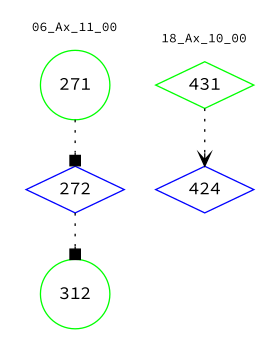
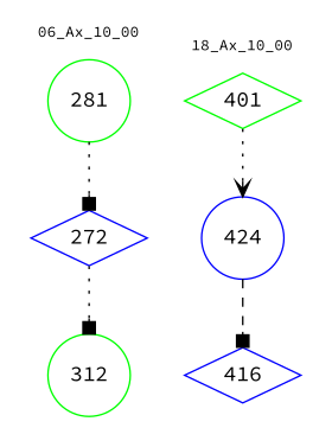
  digraph {
    fontname="Source Code Pro"
    node [color=green fontname="Source Code Pro" shape=circle]
    edge [arrowhead=box color=black fontname="Source Code Pro" style=dotted]
-   n1 [label=271]
+   n1 [label=281]
    n2 [color=blue label=272 shape=diamond]
    n3 [label=312]
-   n4 [label=431 shape=diamond]
-   n5 [color=blue label=424 shape=diamond]
+   n4 [label=401 shape=diamond]
+   n5 [color=blue label=424]
+   n6 [color=blue label=416 shape=diamond]
    subgraph cluster_1 {
      color=white
      fontsize=10
-     label="06_Ax_11_00"
+     label="06_Ax_10_00"
      n1
      n2
      n3
    }
    subgraph cluster_2 {
      color=white
      fontsize=10
      label="18_Ax_10_00"
      n4
      n5
+     n6
    }
    n1 -> n2
    n2 -> n3
    n4 -> n5 [arrowhead=vee]
+   n5 -> n6 [style=dashed]
  }
